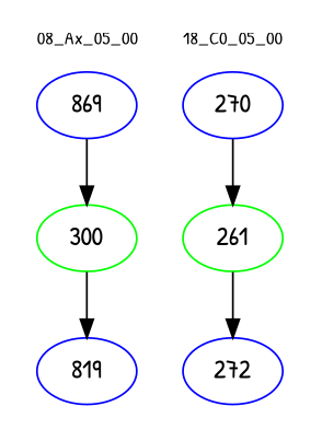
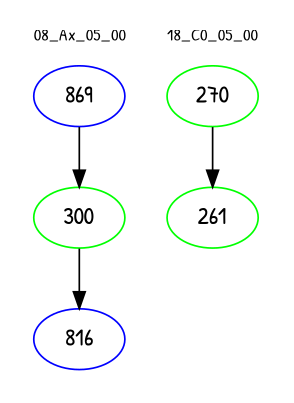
  digraph {
    fontname="Patrick Hand"
    node [color=blue fontname="Patrick Hand"]
    edge [color=black fontname="Patrick Hand"]
    n1 [label=869]
    n2 [color=green label=300]
-   n3 [label=819]
-   n4 [label=270]
+   n3 [label=816]
+   n4 [color=green label=270]
    n5 [color=green label=261]
-   n6 [label=272]
    subgraph cluster_1 {
      color=white
      fontsize=10
      label="08_Ax_05_00"
      n1
      n2
      n3
    }
    subgraph cluster_2 {
      color=white
      fontsize=10
      label="18_C0_05_00"
      n4
      n5
-     n6
    }
    n1 -> n2
    n2 -> n3
    n4 -> n5
-   n5 -> n6
  }
